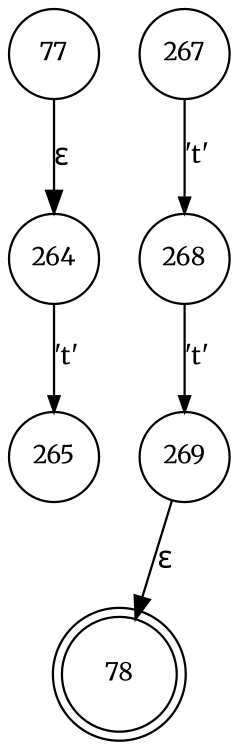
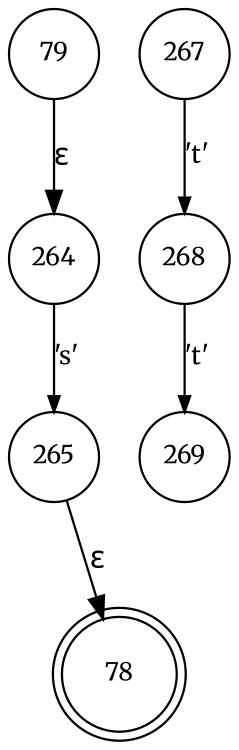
  digraph {
    fontname=Merriweather
    rankdir=TB
    node [fixedsize=true fontname=Merriweather fontsize=11 shape=circle peripheries=1]
    edge [arrowhead=normal arrowsize=.7 fontname=Merriweather fontsize=11]
    n1 [label=78 shape=doublecircle width=.6 peripheries=""]
    n2 [label=264 width=.55]
    n3 [label=265 width=.55]
    n4 [label=267 width=.55]
    n5 [label=268 width=.55]
    n6 [label=269 width=.55]
-   n7 [label=77 width=.55]
-   n2 -> n3 [label="'t'"]
+   n7 [label=79 width=.55]
+   n2 -> n3 [label="'s'"]
    n4 -> n5 [label="'t'"]
    n5 -> n6 [label="'t'"]
-   n6 -> n1 [label="&epsilon;" arrowhead="" arrowsize="" fontsize=""]
+   n3 -> n1 [label="&epsilon;" arrowhead="" arrowsize="" fontsize=""]
    n7 -> n2 [label="&epsilon;" arrowhead="" arrowsize="" fontsize=""]
  }
